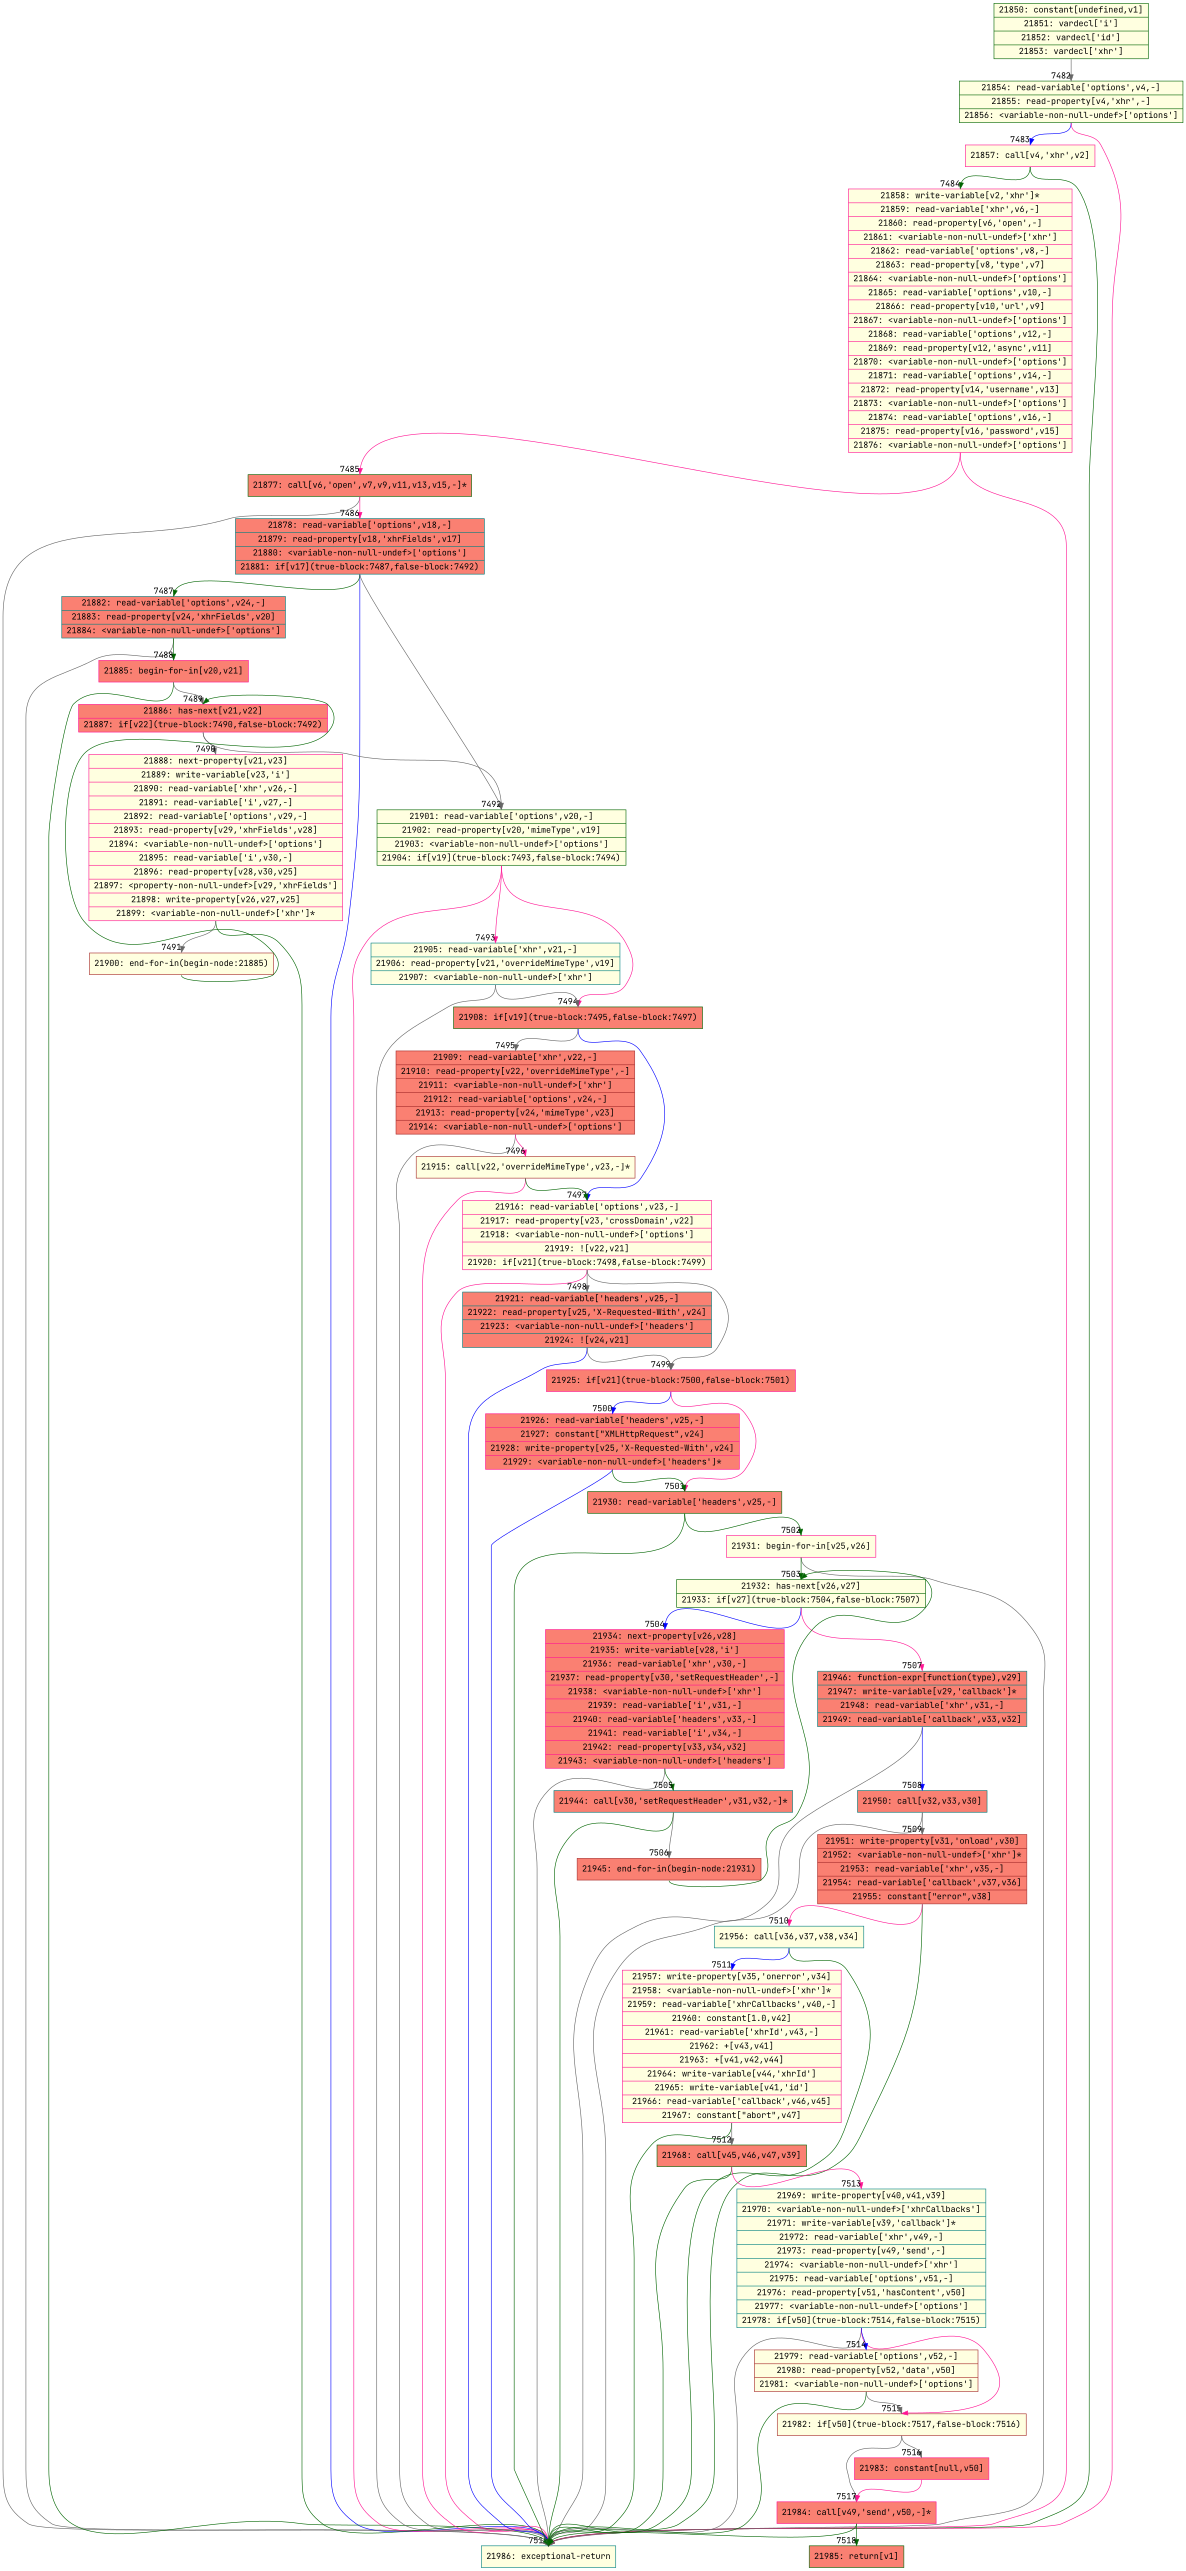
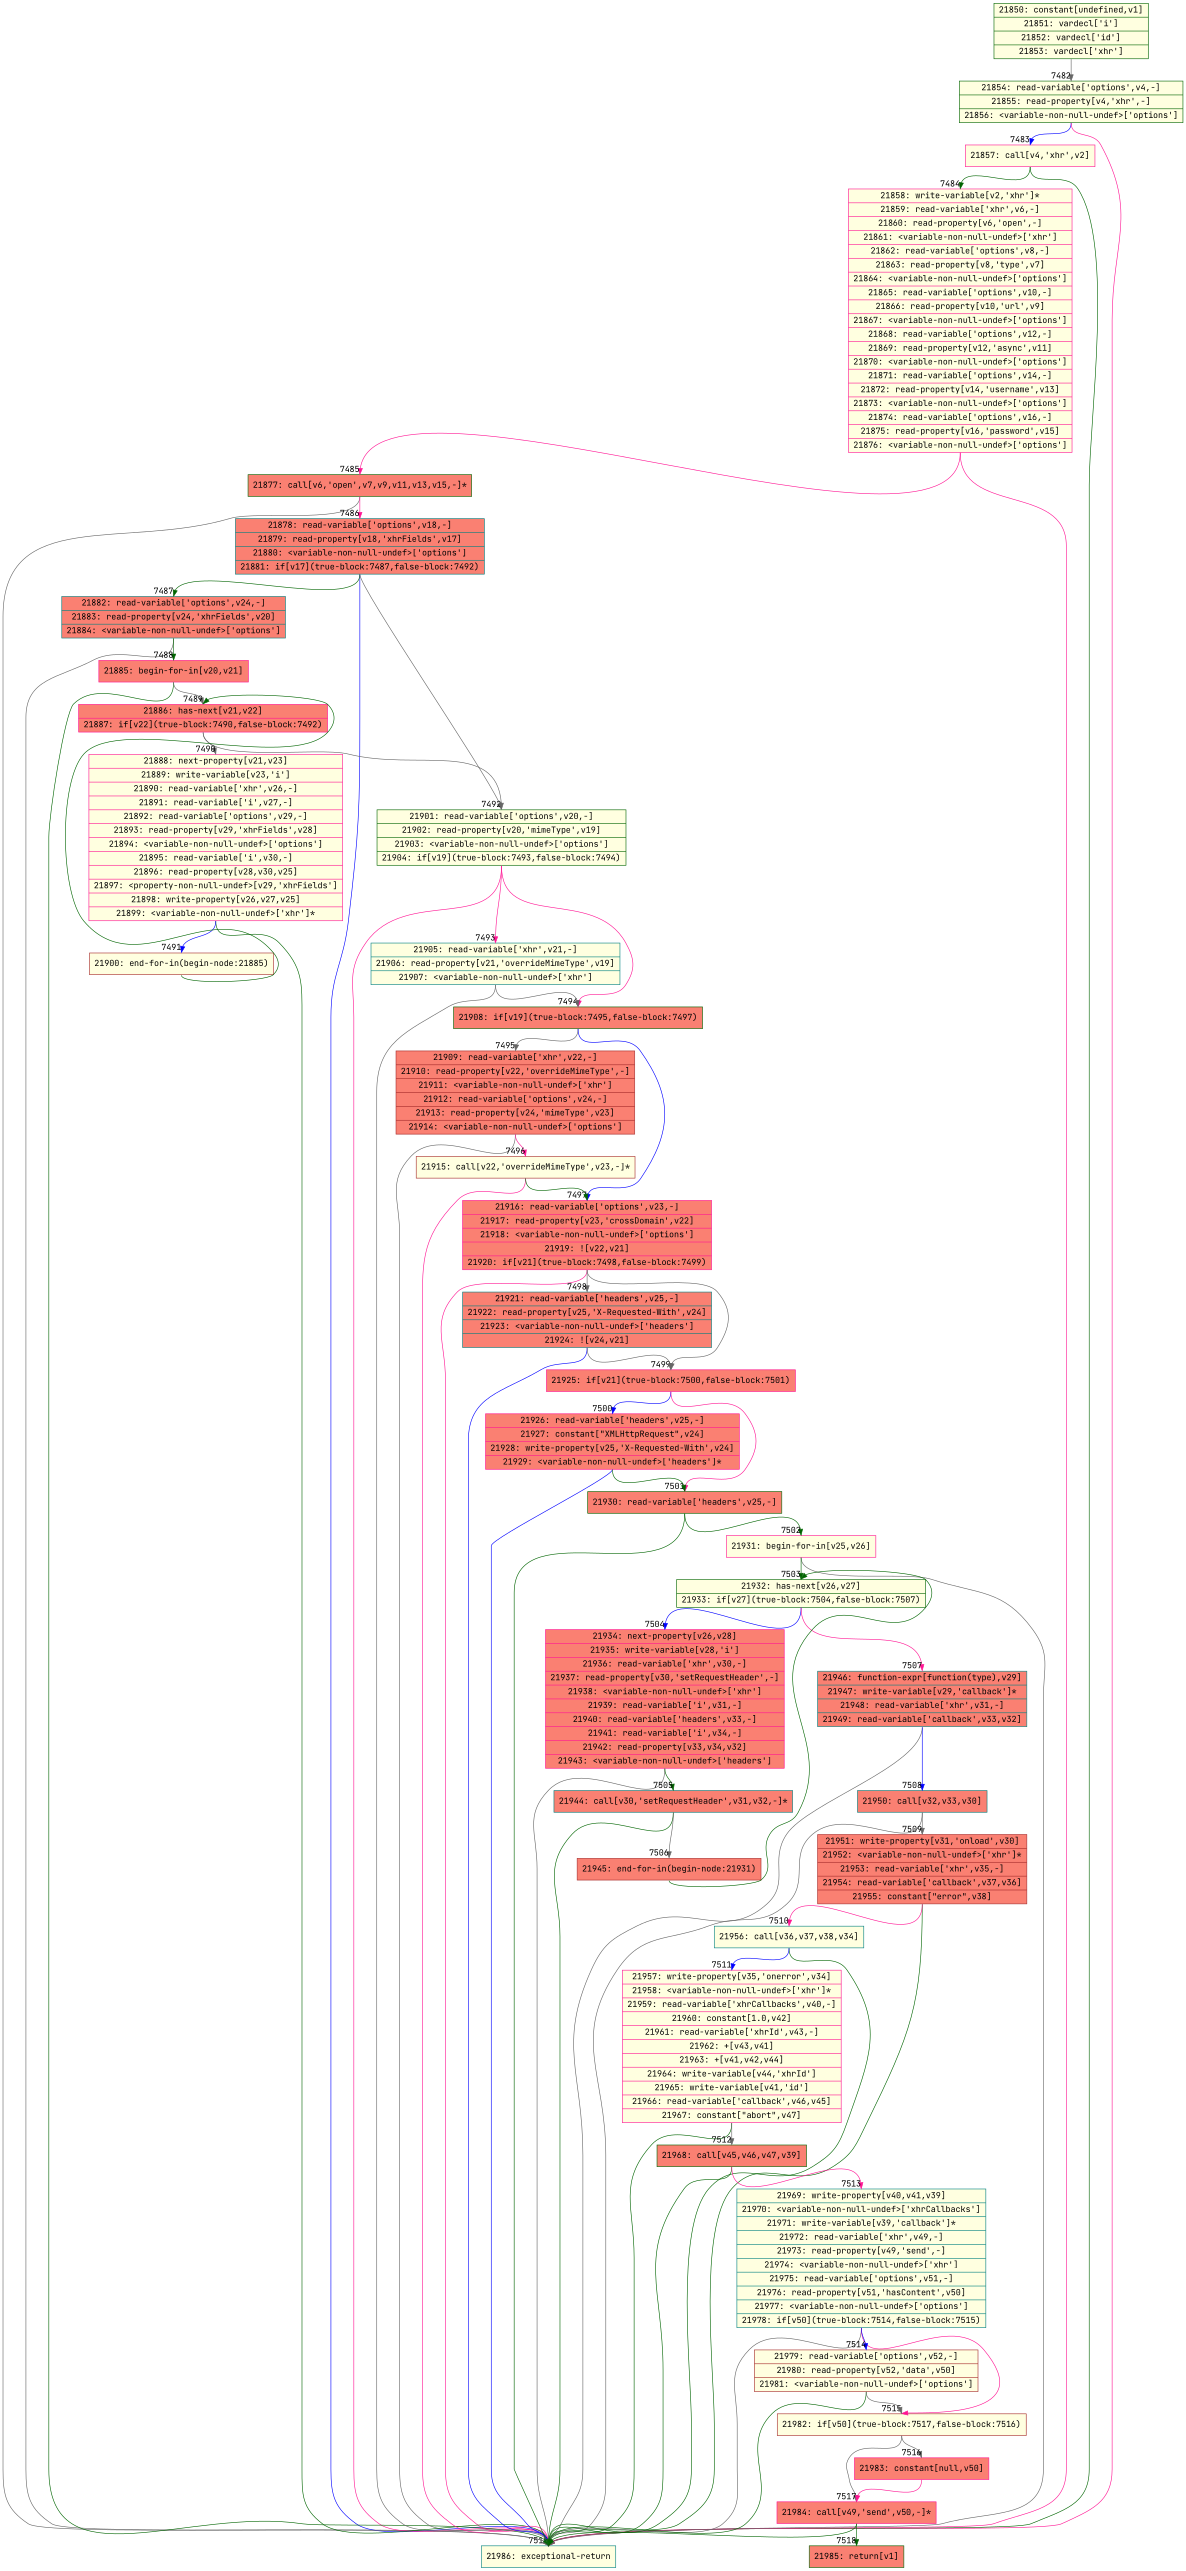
  digraph {
    fontname="JetBrains Mono"
    rankdir=TD
    node [color=deeppink fillcolor=salmon fontname="JetBrains Mono" shape=record style=filled]
    edge [color=gray40 fontname="JetBrains Mono" headport=n tailport=s]
    n1 [color=darkgreen fillcolor=lightyellow label="{21850: constant[undefined,v1]|21851: vardecl['i']|21852: vardecl['id']|21853: vardecl['xhr']}"]
    n2 [color=darkgreen fillcolor=lightyellow label="{21854: read-variable['options',v4,-]|21855: read-property[v4,'xhr',-]|21856: \<variable-non-null-undef\>['options']}"]
    n3 [fillcolor=lightyellow label="{21857: call[v4,'xhr',v2]}"]
    n4 [color=teal fillcolor=lightyellow label="{21986: exceptional-return}"]
    n5 [fillcolor=lightyellow label="{21858: write-variable[v2,'xhr']*|21859: read-variable['xhr',v6,-]|21860: read-property[v6,'open',-]|21861: \<variable-non-null-undef\>['xhr']|21862: read-variable['options',v8,-]|21863: read-property[v8,'type',v7]|21864: \<variable-non-null-undef\>['options']|21865: read-variable['options',v10,-]|21866: read-property[v10,'url',v9]|21867: \<variable-non-null-undef\>['options']|21868: read-variable['options',v12,-]|21869: read-property[v12,'async',v11]|21870: \<variable-non-null-undef\>['options']|21871: read-variable['options',v14,-]|21872: read-property[v14,'username',v13]|21873: \<variable-non-null-undef\>['options']|21874: read-variable['options',v16,-]|21875: read-property[v16,'password',v15]|21876: \<variable-non-null-undef\>['options']}"]
    n6 [color=darkgreen label="{21877: call[v6,'open',v7,v9,v11,v13,v15,-]*}"]
    n7 [color=teal label="{21878: read-variable['options',v18,-]|21879: read-property[v18,'xhrFields',v17]|21880: \<variable-non-null-undef\>['options']|21881: if[v17](true-block:7487,false-block:7492)}"]
    n8 [color=teal label="{21882: read-variable['options',v24,-]|21883: read-property[v24,'xhrFields',v20]|21884: \<variable-non-null-undef\>['options']}"]
    n9 [color=darkgreen fillcolor=lightyellow label="{21901: read-variable['options',v20,-]|21902: read-property[v20,'mimeType',v19]|21903: \<variable-non-null-undef\>['options']|21904: if[v19](true-block:7493,false-block:7494)}"]
    n10 [label="{21885: begin-for-in[v20,v21]}"]
    n11 [color=darkgreen label="{21908: if[v19](true-block:7495,false-block:7497)}"]
    n12 [color=teal fillcolor=lightyellow label="{21905: read-variable['xhr',v21,-]|21906: read-property[v21,'overrideMimeType',v19]|21907: \<variable-non-null-undef\>['xhr']}"]
    n13 [label="{21886: has-next[v21,v22]|21887: if[v22](true-block:7490,false-block:7492)}"]
    n14 [color=brown label="{21909: read-variable['xhr',v22,-]|21910: read-property[v22,'overrideMimeType',-]|21911: \<variable-non-null-undef\>['xhr']|21912: read-variable['options',v24,-]|21913: read-property[v24,'mimeType',v23]|21914: \<variable-non-null-undef\>['options']}"]
-   n15 [fillcolor=lightyellow label="{21916: read-variable['options',v23,-]|21917: read-property[v23,'crossDomain',v22]|21918: \<variable-non-null-undef\>['options']|21919: ![v22,v21]|21920: if[v21](true-block:7498,false-block:7499)}"]
+   n15 [label="{21916: read-variable['options',v23,-]|21917: read-property[v23,'crossDomain',v22]|21918: \<variable-non-null-undef\>['options']|21919: ![v22,v21]|21920: if[v21](true-block:7498,false-block:7499)}"]
    n16 [fillcolor=lightyellow label="{21888: next-property[v21,v23]|21889: write-variable[v23,'i']|21890: read-variable['xhr',v26,-]|21891: read-variable['i',v27,-]|21892: read-variable['options',v29,-]|21893: read-property[v29,'xhrFields',v28]|21894: \<variable-non-null-undef\>['options']|21895: read-variable['i',v30,-]|21896: read-property[v28,v30,v25]|21897: \<property-non-null-undef\>[v29,'xhrFields']|21898: write-property[v26,v27,v25]|21899: \<variable-non-null-undef\>['xhr']*}"]
    n17 [color=brown fillcolor=lightyellow label="{21900: end-for-in(begin-node:21885)}"]
    n18 [color=brown fillcolor=lightyellow label="{21915: call[v22,'overrideMimeType',v23,-]*}"]
    n19 [label="{21925: if[v21](true-block:7500,false-block:7501)}"]
    n20 [color=teal label="{21921: read-variable['headers',v25,-]|21922: read-property[v25,'X-Requested-With',v24]|21923: \<variable-non-null-undef\>['headers']|21924: ![v24,v21]}"]
    n21 [label="{21926: read-variable['headers',v25,-]|21927: constant[\"XMLHttpRequest\",v24]|21928: write-property[v25,'X-Requested-With',v24]|21929: \<variable-non-null-undef\>['headers']*}"]
    n22 [color=darkgreen label="{21930: read-variable['headers',v25,-]}"]
    n23 [fillcolor=lightyellow label="{21931: begin-for-in[v25,v26]}"]
    n24 [color=darkgreen fillcolor=lightyellow label="{21932: has-next[v26,v27]|21933: if[v27](true-block:7504,false-block:7507)}"]
    n25 [label="{21934: next-property[v26,v28]|21935: write-variable[v28,'i']|21936: read-variable['xhr',v30,-]|21937: read-property[v30,'setRequestHeader',-]|21938: \<variable-non-null-undef\>['xhr']|21939: read-variable['i',v31,-]|21940: read-variable['headers',v33,-]|21941: read-variable['i',v34,-]|21942: read-property[v33,v34,v32]|21943: \<variable-non-null-undef\>['headers']}"]
    n26 [color=teal label="{21946: function-expr[function(type),v29]|21947: write-variable[v29,'callback']*|21948: read-variable['xhr',v31,-]|21949: read-variable['callback',v33,v32]}"]
    n27 [color=teal label="{21944: call[v30,'setRequestHeader',v31,v32,-]*}"]
    n28 [color=teal label="{21950: call[v32,v33,v30]}"]
    n29 [color=brown label="{21945: end-for-in(begin-node:21931)}"]
    n30 [color=brown label="{21951: write-property[v31,'onload',v30]|21952: \<variable-non-null-undef\>['xhr']*|21953: read-variable['xhr',v35,-]|21954: read-variable['callback',v37,v36]|21955: constant[\"error\",v38]}"]
    n31 [color=teal fillcolor=lightyellow label="{21956: call[v36,v37,v38,v34]}"]
    n32 [fillcolor=lightyellow label="{21957: write-property[v35,'onerror',v34]|21958: \<variable-non-null-undef\>['xhr']*|21959: read-variable['xhrCallbacks',v40,-]|21960: constant[1.0,v42]|21961: read-variable['xhrId',v43,-]|21962: +[v43,v41]|21963: +[v41,v42,v44]|21964: write-variable[v44,'xhrId']|21965: write-variable[v41,'id']|21966: read-variable['callback',v46,v45]|21967: constant[\"abort\",v47]}"]
    n33 [color=darkgreen label="{21968: call[v45,v46,v47,v39]}"]
    n34 [color=teal fillcolor=lightyellow label="{21969: write-property[v40,v41,v39]|21970: \<variable-non-null-undef\>['xhrCallbacks']|21971: write-variable[v39,'callback']*|21972: read-variable['xhr',v49,-]|21973: read-property[v49,'send',-]|21974: \<variable-non-null-undef\>['xhr']|21975: read-variable['options',v51,-]|21976: read-property[v51,'hasContent',v50]|21977: \<variable-non-null-undef\>['options']|21978: if[v50](true-block:7514,false-block:7515)}"]
    n35 [color=brown fillcolor=lightyellow label="{21982: if[v50](true-block:7517,false-block:7516)}"]
    n36 [color=brown fillcolor=lightyellow label="{21979: read-variable['options',v52,-]|21980: read-property[v52,'data',v50]|21981: \<variable-non-null-undef\>['options']}"]
    n37 [label="{21984: call[v49,'send',v50,-]*}"]
    n38 [label="{21983: constant[null,v50]}"]
    n39 [color=darkgreen label="{21985: return[v1]}"]
    n1 -> n2 [headlabel="      7482"]
    n2 -> n3 [color=blue headlabel="      7483"]
    n2 -> n4 [color=deeppink headlabel="      7519"]
    n3 -> n4 [color=darkgreen]
    n3 -> n5 [color=darkgreen headlabel="      7484"]
    n5 -> n4 [color=deeppink]
    n5 -> n6 [color=deeppink headlabel="      7485"]
    n6 -> n4
    n6 -> n7 [color=deeppink headlabel="      7486"]
    n7 -> n4 [color=blue]
    n7 -> n8 [color=darkgreen headlabel="      7487"]
    n7 -> n9 [headlabel="      7492"]
    n8 -> n4
    n8 -> n10 [color=darkgreen headlabel="      7488"]
    n9 -> n4 [color=deeppink]
    n9 -> n11 [color=deeppink headlabel="      7494"]
    n9 -> n12 [color=deeppink headlabel="      7493"]
    n10 -> n4 [color=darkgreen]
    n10 -> n13 [headlabel="      7489"]
    n11 -> n14 [headlabel="      7495"]
    n11 -> n15 [color=blue headlabel="      7497"]
    n12 -> n4
    n12 -> n11
    n13 -> n9
    n13 -> n16 [headlabel="      7490"]
    n14 -> n4
    n14 -> n18 [color=deeppink headlabel="      7496"]
    n15 -> n4 [color=deeppink]
    n15 -> n19 [headlabel="      7499"]
    n15 -> n20 [headlabel="      7498"]
    n16 -> n4 [color=darkgreen]
-   n16 -> n17 [headlabel="      7491"]
+   n16 -> n17 [color=blue headlabel="      7491"]
    n17 -> n13 [color=darkgreen]
    n18 -> n4 [color=deeppink]
    n18 -> n15 [color=darkgreen]
    n19 -> n21 [color=blue headlabel="      7500"]
    n19 -> n22 [color=deeppink headlabel="      7501"]
    n20 -> n4 [color=blue]
    n20 -> n19
    n21 -> n4 [color=blue]
    n21 -> n22 [color=darkgreen]
    n22 -> n4 [color=darkgreen]
    n22 -> n23 [color=darkgreen headlabel="      7502"]
    n23 -> n4
    n23 -> n24 [color=darkgreen headlabel="      7503"]
    n24 -> n25 [color=blue headlabel="      7504"]
    n24 -> n26 [color=deeppink headlabel="      7507"]
    n25 -> n4
    n25 -> n27 [color=darkgreen headlabel="      7505"]
    n26 -> n4
    n26 -> n28 [color=blue headlabel="      7508"]
    n27 -> n4 [color=darkgreen]
    n27 -> n29 [headlabel="      7506"]
    n28 -> n4
    n28 -> n30 [headlabel="      7509"]
    n29 -> n24 [color=darkgreen]
    n30 -> n4 [color=darkgreen]
    n30 -> n31 [color=deeppink headlabel="      7510"]
    n31 -> n4 [color=darkgreen]
    n31 -> n32 [color=blue headlabel="      7511"]
    n32 -> n4 [color=darkgreen]
    n32 -> n33 [headlabel="      7512"]
    n33 -> n4 [color=darkgreen]
    n33 -> n34 [color=deeppink headlabel="      7513"]
    n34 -> n4
    n34 -> n35 [color=deeppink headlabel="      7515"]
    n34 -> n36 [color=blue headlabel="      7514"]
    n35 -> n37 [headlabel="      7517"]
    n35 -> n38 [headlabel="      7516"]
    n36 -> n4 [color=darkgreen]
    n36 -> n35
    n37 -> n4 [color=darkgreen]
    n37 -> n39 [color=darkgreen headlabel="      7518"]
    n38 -> n37 [color=deeppink]
  }
